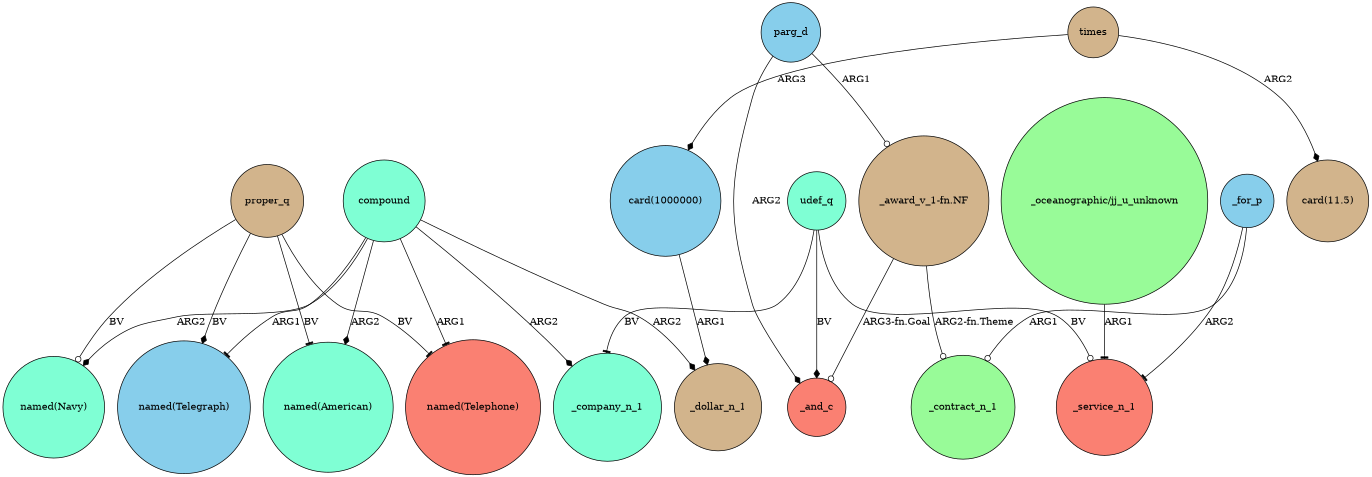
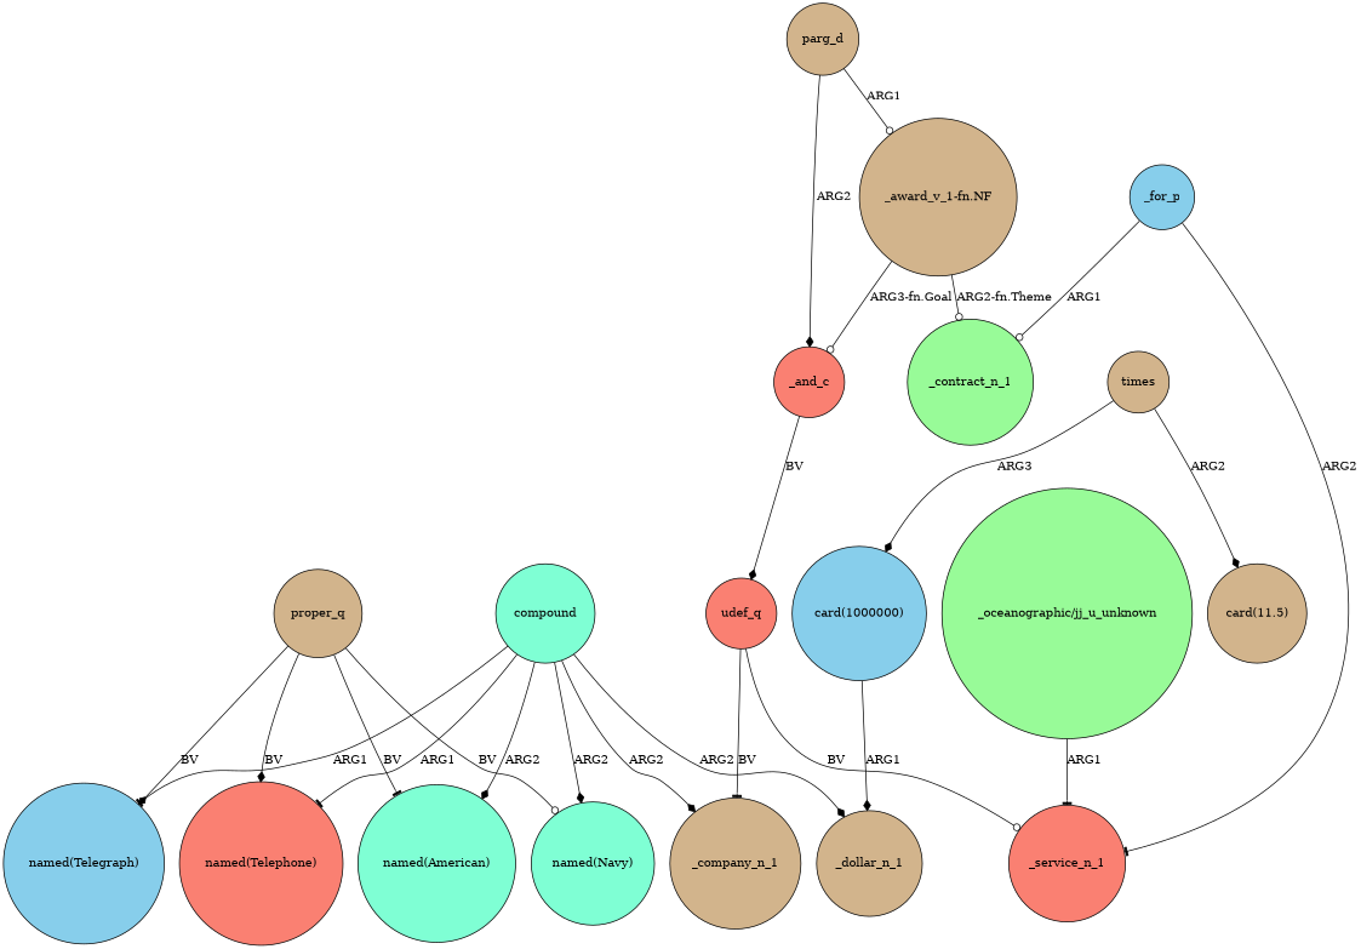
  digraph {
    node [fillcolor=tan shape=circle style=filled]
    edge [arrowhead=diamond]
    "card(1000000)" [fillcolor=skyblue]
    _dollar_n_1
    "named(American)" [fillcolor=aquamarine]
    proper_q
    "named(Navy)" [fillcolor=aquamarine]
    "named(Telephone)" [fillcolor=salmon]
    "named(Telegraph)" [fillcolor=skyblue]
    compound [fillcolor=aquamarine]
-   _company_n_1 [fillcolor=aquamarine]
+   _company_n_1
    _contract_n_1 [fillcolor=palegreen]
    times
    "card(11.5)"
-   parg_d [fillcolor=skyblue]
+   parg_d
    _and_c [fillcolor=salmon]
    "_award_v_1-fn.NF"
-   udef_q [fillcolor=aquamarine]
+   udef_q [fillcolor=salmon]
    _service_n_1 [fillcolor=salmon]
    "_oceanographic/jj_u_unknown" [fillcolor=palegreen]
    _for_p [fillcolor=skyblue]
    "card(1000000)" -> _dollar_n_1 [label=ARG1]
    proper_q -> "named(American)" [arrowhead=tee label=BV]
    proper_q -> "named(Navy)" [arrowhead=odot label=BV]
-   proper_q -> "named(Telephone)" [arrowhead=tee label=BV]
+   proper_q -> "named(Telephone)" [label=BV]
    proper_q -> "named(Telegraph)" [label=BV]
    compound -> _dollar_n_1 [label=ARG2]
    compound -> "named(American)" [label=ARG2]
    compound -> "named(Navy)" [label=ARG2]
    compound -> "named(Telephone)" [arrowhead=tee label=ARG1]
    compound -> "named(Telegraph)" [arrowhead=tee label=ARG1]
    compound -> _company_n_1 [label=ARG2]
    times -> "card(1000000)" [label=ARG3]
    times -> "card(11.5)" [label=ARG2]
    parg_d -> _and_c [label=ARG2]
    parg_d -> "_award_v_1-fn.NF" [arrowhead=odot label=ARG1]
    "_award_v_1-fn.NF" -> _contract_n_1 [arrowhead=odot label="ARG2-fn.Theme"]
    "_award_v_1-fn.NF" -> _and_c [arrowhead=odot label="ARG3-fn.Goal"]
    udef_q -> _company_n_1 [arrowhead=tee label=BV]
-   udef_q -> _and_c [label=BV]
+   _and_c -> udef_q [label=BV]
    udef_q -> _service_n_1 [arrowhead=odot label=BV]
    "_oceanographic/jj_u_unknown" -> _service_n_1 [arrowhead=tee label=ARG1]
    _for_p -> _contract_n_1 [arrowhead=odot label=ARG1]
    _for_p -> _service_n_1 [arrowhead=tee label=ARG2]
  }
